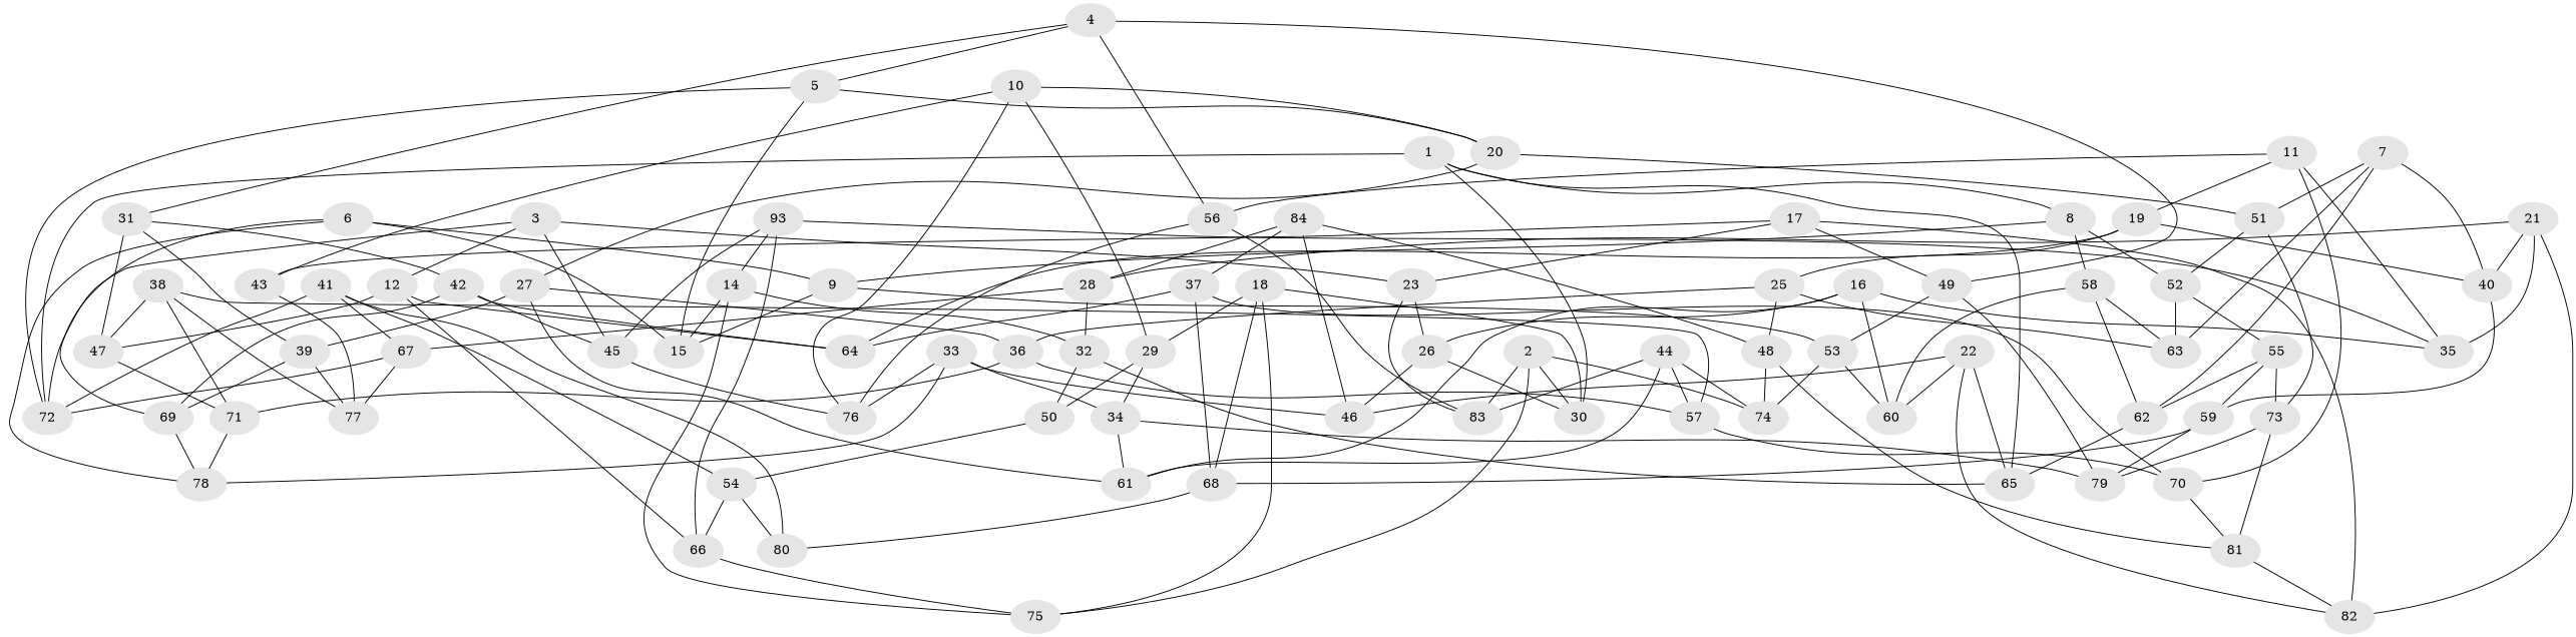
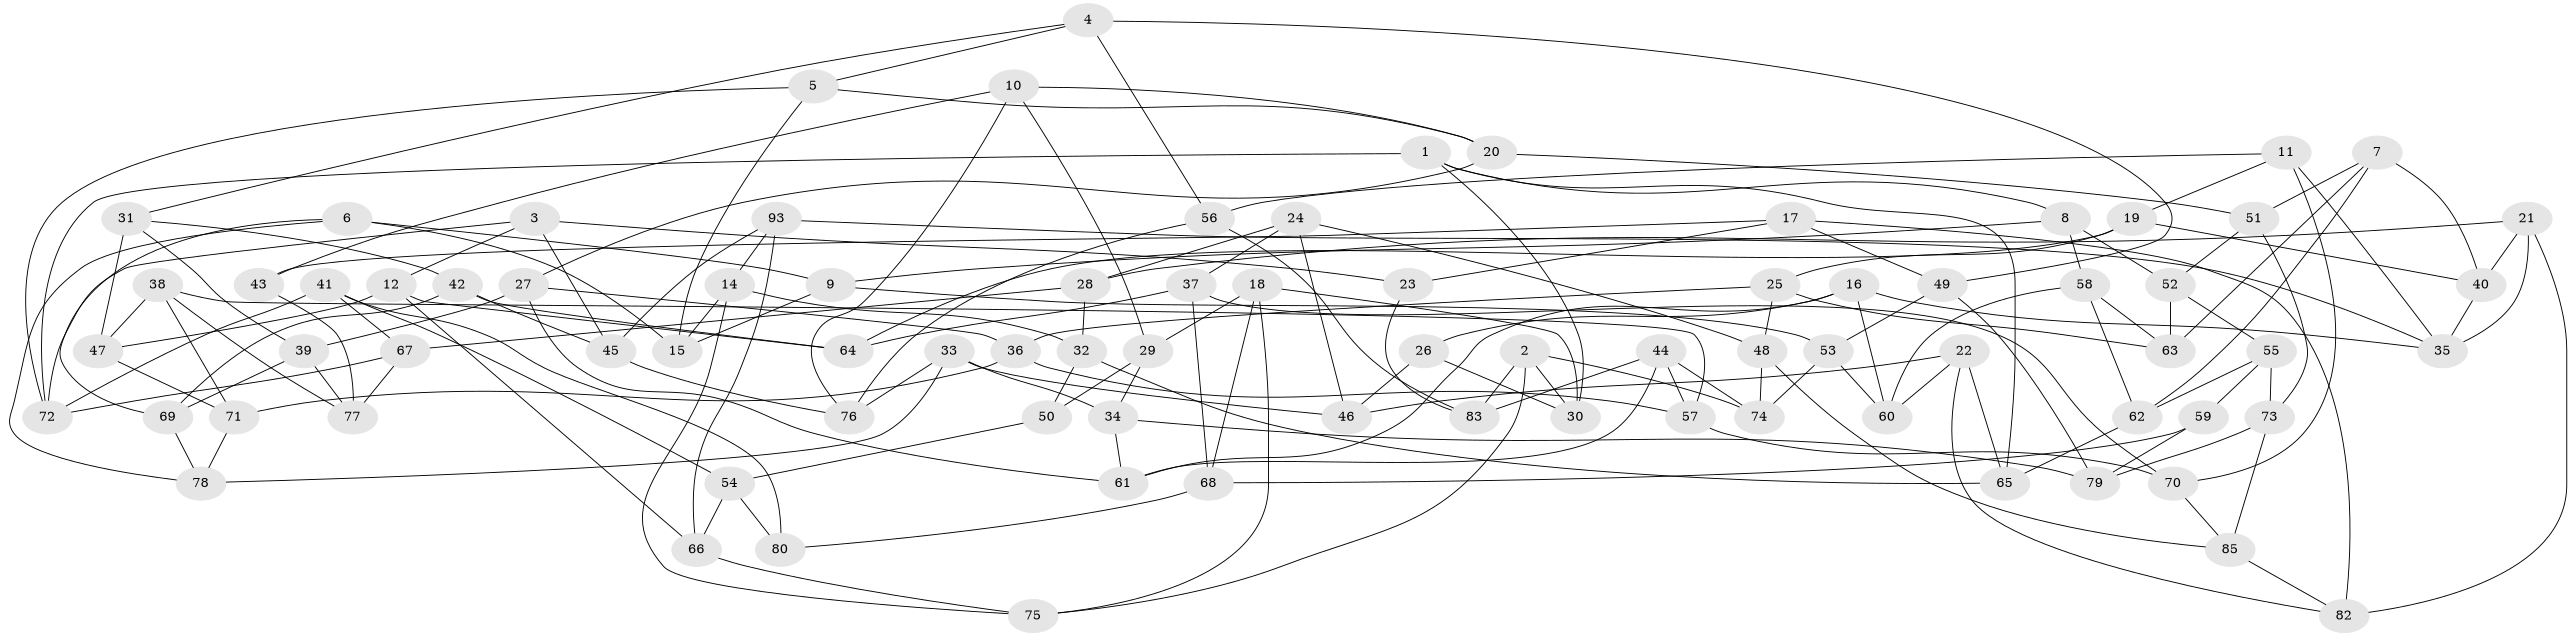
  graph {
    node [color=gray90 style=filled]
    1
    8
    30
    65
    72
    9
    52
    58
    2
    74
    75
    83
    3
    12
    23
    45
    47
    64
    66
    26
    76
    4
    5
    31
    49
    56
    15
    20
    39
    42
    53
    79
    51
    27
    6
    69
    78
    7
    40
    62
    63
    59
    73
    55
    60
    10
    29
    43
    34
    50
    77
    11
    19
    35
    70
    25
-   81
+   81 [label=85]
    71
    n59 [label=93]
    14
    32
    16
    61
    46
    17
    82
    18
    68
    80
    48
    36
    21
    28
    67
    22
-   24 [label=84]
+   24
    37
    57
    54
    33
    38
    41
    44
    1 -- 8
    1 -- 30
    1 -- 65
    1 -- 72
    8 -- 9
    8 -- 52
    8 -- 58
    9 -- 15
    9 -- 53
    52 -- 63
    52 -- 55
    58 -- 62
    58 -- 63
    58 -- 60
    2 -- 30
    2 -- 74
    2 -- 75
    2 -- 83
    3 -- 72
    3 -- 12
    3 -- 23
    3 -- 45
    12 -- 47
    12 -- 64
    12 -- 66
    23 -- 83
-   23 -- 26
    45 -- 76
    47 -- 71
    66 -- 75
    26 -- 30
    26 -- 46
    4 -- 5
    4 -- 31
    4 -- 49
    4 -- 56
    5 -- 72
    5 -- 15
    5 -- 20
    31 -- 47
    31 -- 39
    31 -- 42
    49 -- 53
    49 -- 79
    56 -- 83
    56 -- 76
    20 -- 51
    20 -- 27
    39 -- 69
    39 -- 77
    42 -- 45
    42 -- 64
    42 -- 69
    53 -- 74
    53 -- 60
    51 -- 52
    51 -- 73
    27 -- 39
    27 -- 61
    27 -- 36
    6 -- 9
    6 -- 15
    6 -- 69
    6 -- 78
    69 -- 78
    7 -- 51
    7 -- 40
    7 -- 62
    7 -- 63
-   40 -- 59
+   40 -- 35
    62 -- 65
    59 -- 79
    59 -- 68
    73 -- 79
    73 -- 81
    55 -- 62
    55 -- 59
    55 -- 73
    10 -- 76
    10 -- 20
    10 -- 29
    10 -- 43
    29 -- 34
    29 -- 50
    43 -- 77
    34 -- 79
    34 -- 61
    50 -- 54
    11 -- 56
    11 -- 19
    11 -- 35
    11 -- 70
    19 -- 64
    19 -- 40
    19 -- 25
    70 -- 81
    25 -- 63
    25 -- 48
    25 -- 36
    81 -- 82
    71 -- 78
    n59 -- 45
    n59 -- 66
    n59 -- 35
    n59 -- 14
    14 -- 75
    14 -- 15
    14 -- 32
    32 -- 65
    32 -- 50
    16 -- 26
    16 -- 60
    16 -- 35
    16 -- 61
    17 -- 23
    17 -- 49
    17 -- 43
    17 -- 82
    18 -- 30
    18 -- 75
    18 -- 29
    18 -- 68
    68 -- 80
    48 -- 74
    48 -- 81
    36 -- 71
    36 -- 57
    21 -- 40
    21 -- 35
    21 -- 82
    21 -- 28
    28 -- 32
    28 -- 67
    67 -- 72
    67 -- 77
    22 -- 65
    22 -- 60
    22 -- 46
    22 -- 82
    24 -- 46
    24 -- 48
    24 -- 28
    24 -- 37
    37 -- 64
    37 -- 70
    37 -- 68
    57 -- 70
    54 -- 66
    54 -- 80
    33 -- 76
    33 -- 78
    33 -- 34
    33 -- 46
    38 -- 47
    38 -- 77
    38 -- 71
    38 -- 57
    41 -- 72
    41 -- 80
    41 -- 67
    41 -- 54
    44 -- 74
    44 -- 83
    44 -- 61
    44 -- 57
  }
